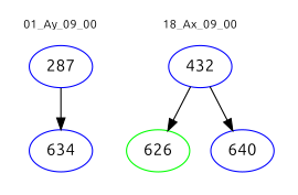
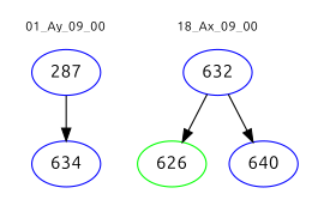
  digraph {
    fontname=Ubuntu
    node [color=blue fontname=Ubuntu]
    edge [color=black fontname=Ubuntu]
    n1 [label=287]
    n2 [label=634]
-   n3 [label=432]
+   n3 [label=632]
    n4 [color=green label=626]
    n5 [label=640]
    subgraph cluster_1 {
      color=white
      fontsize=10
      label="01_Ay_09_00"
      n1
      n2
    }
    subgraph cluster_2 {
      color=white
      fontsize=10
      label="18_Ax_09_00"
      n3
      n4
      n5
    }
    n1 -> n2
    n3 -> n4
    n3 -> n5
  }
